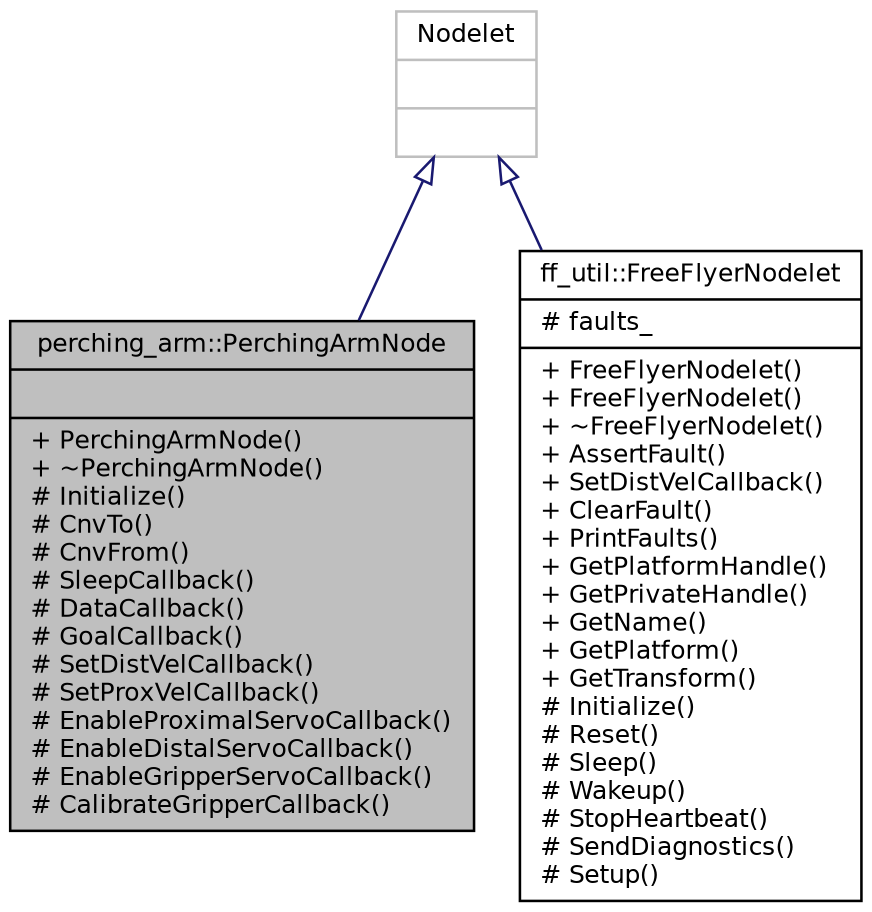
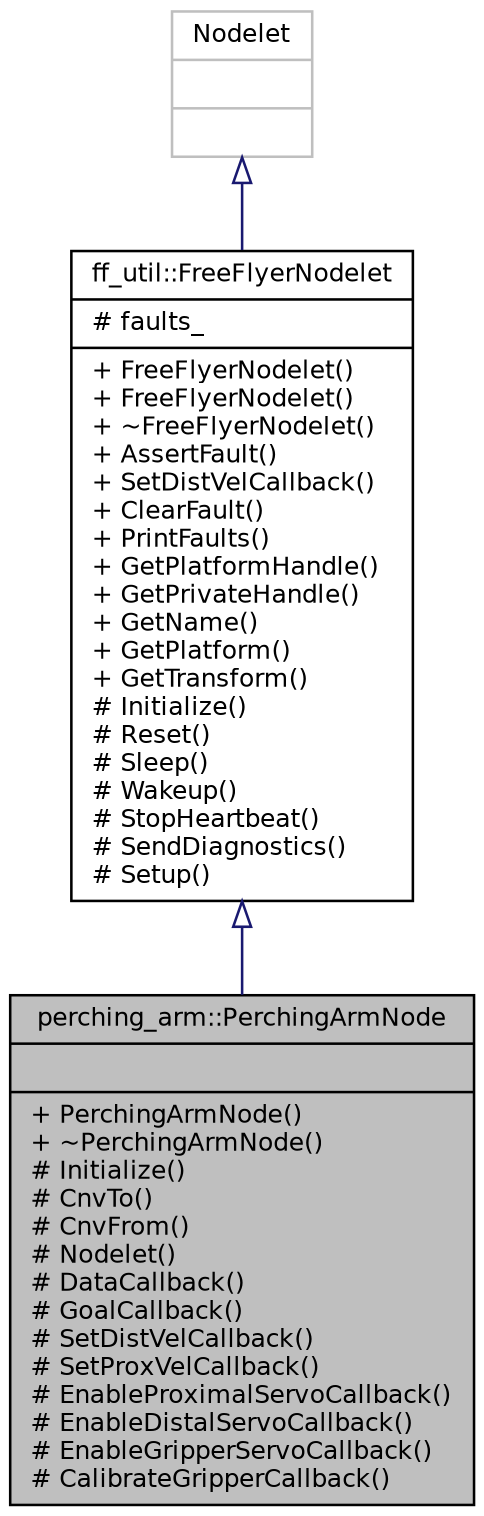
  digraph {
    node [color=black fillcolor=white fontname=Helvetica fontsize=10 shape=record style=filled]
    edge [arrowtail=onormal color=midnightblue dir=back fontname=Helvetica fontsize=10 labelfontname=Helvetica labelfontsize=10 style=solid]
-   n1 [fillcolor=grey75 fontcolor=black height=0.2 label="{perching_arm::PerchingArmNode\n||+ PerchingArmNode()\l+ ~PerchingArmNode()\l# Initialize()\l# CnvTo()\l# CnvFrom()\l# SleepCallback()\l# DataCallback()\l# GoalCallback()\l# SetDistVelCallback()\l# SetProxVelCallback()\l# EnableProximalServoCallback()\l# EnableDistalServoCallback()\l# EnableGripperServoCallback()\l# CalibrateGripperCallback()\l}" width=0.4]
+   n1 [fillcolor=grey75 fontcolor=black height=0.2 label="{perching_arm::PerchingArmNode\n||+ PerchingArmNode()\l+ ~PerchingArmNode()\l# Initialize()\l# CnvTo()\l# CnvFrom()\l# Nodelet()\l# DataCallback()\l# GoalCallback()\l# SetDistVelCallback()\l# SetProxVelCallback()\l# EnableProximalServoCallback()\l# EnableDistalServoCallback()\l# EnableGripperServoCallback()\l# CalibrateGripperCallback()\l}" width=0.4]
    n2 [height=0.2 label="{ff_util::FreeFlyerNodelet\n|# faults_\l|+ FreeFlyerNodelet()\l+ FreeFlyerNodelet()\l+ ~FreeFlyerNodelet()\l+ AssertFault()\l+ SetDistVelCallback()\l+ ClearFault()\l+ PrintFaults()\l+ GetPlatformHandle()\l+ GetPrivateHandle()\l+ GetName()\l+ GetPlatform()\l+ GetTransform()\l# Initialize()\l# Reset()\l# Sleep()\l# Wakeup()\l# StopHeartbeat()\l# SendDiagnostics()\l# Setup()\l}" width=0.4]
    n3 [color=grey75 height=0.2 label="{Nodelet\n||}" width=0.4]
-   n3 -> n1
+   n2 -> n1
    n3 -> n2
  }
